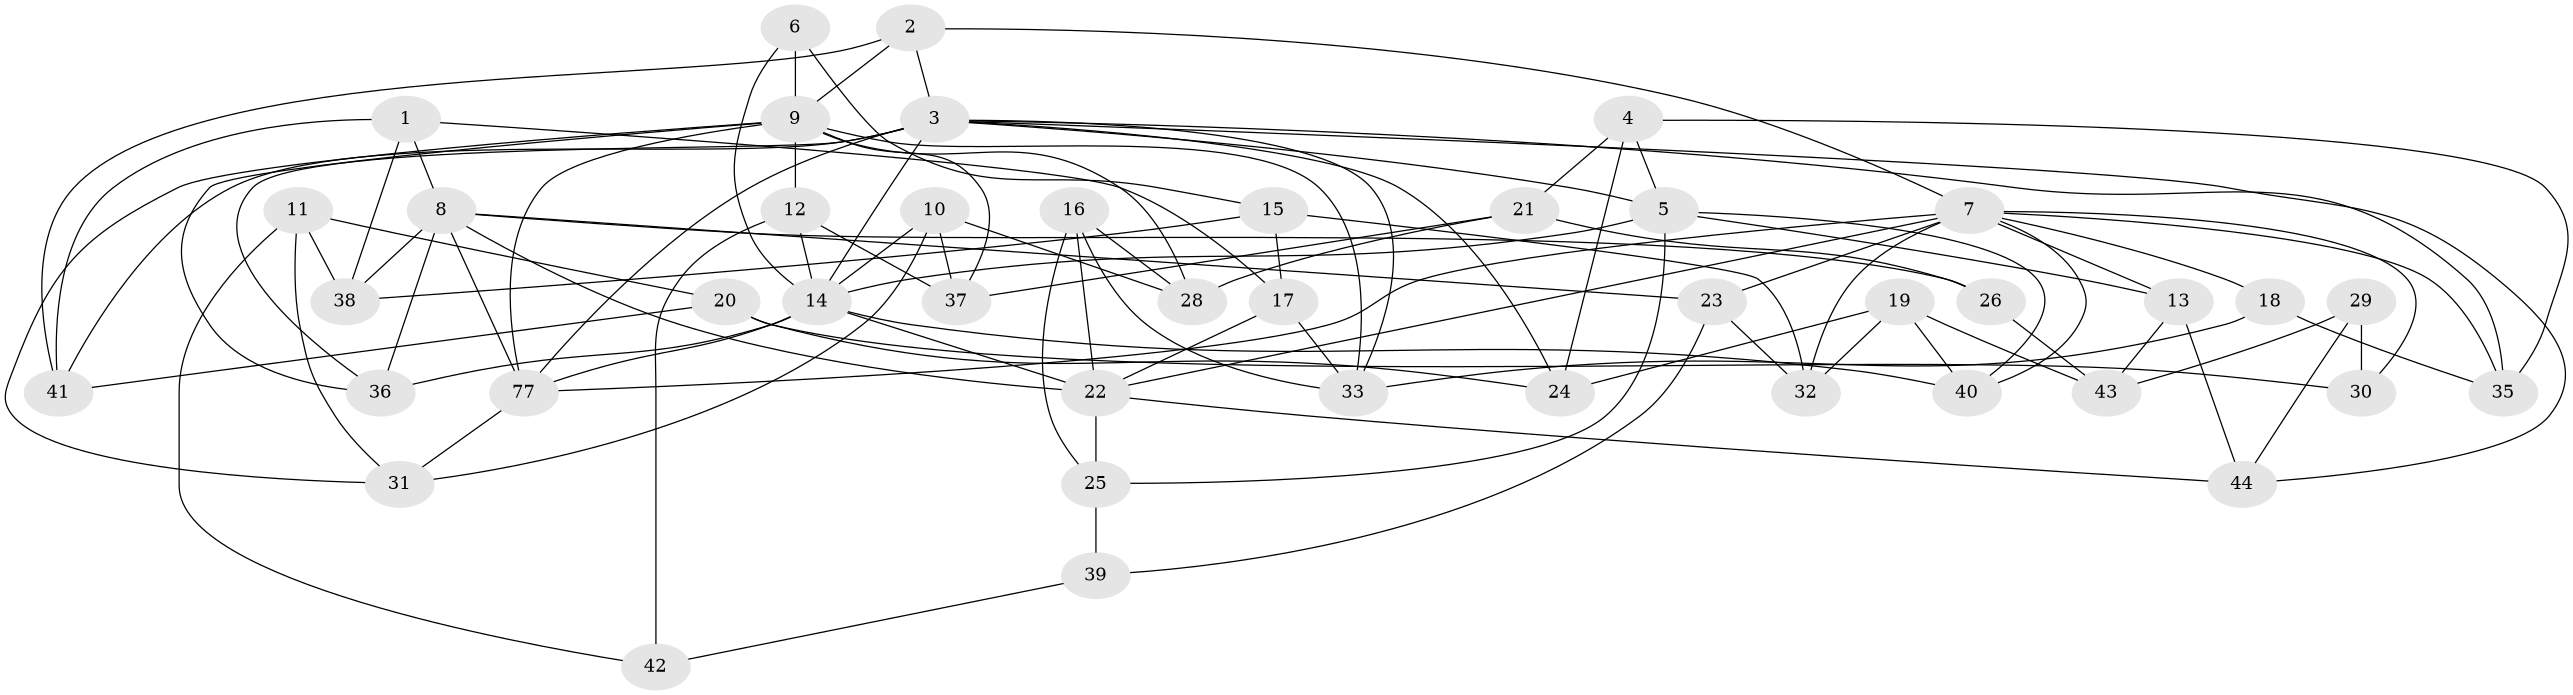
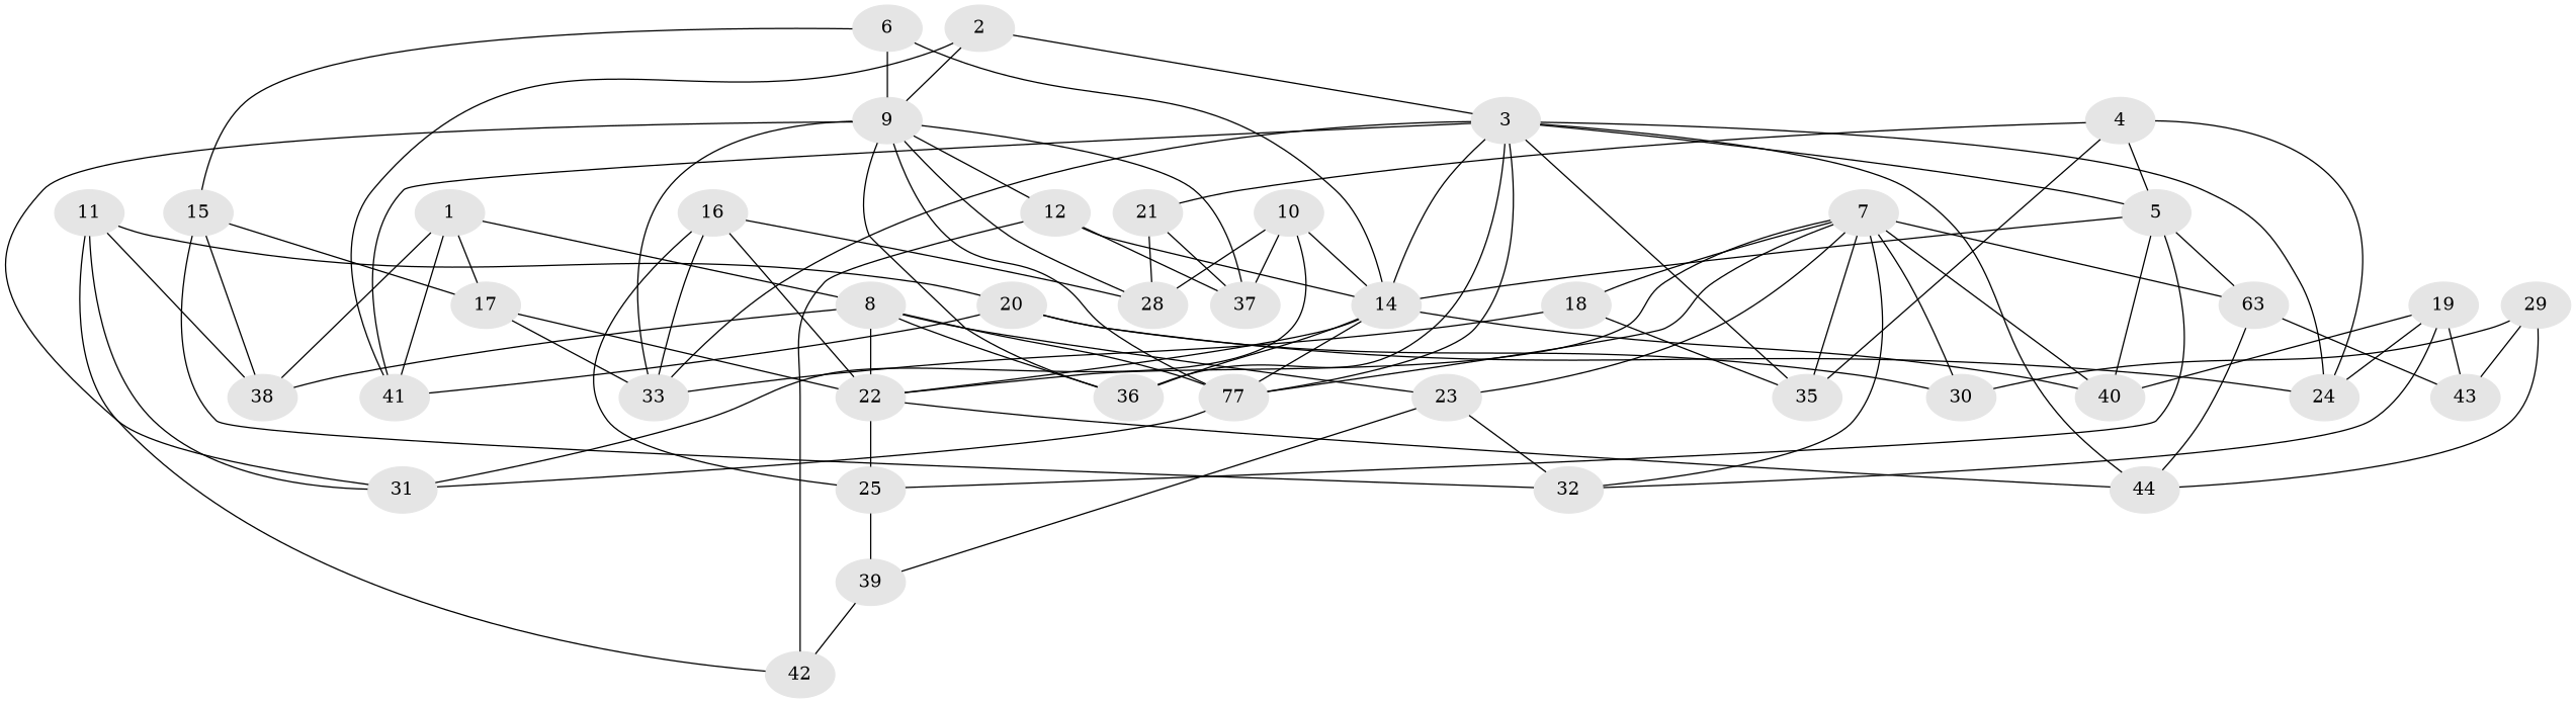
  graph {
    node [color=gray90 style=filled]
    edge [weight=1.0]
    1
    8
    17
    38
    41
    n6 [label=77]
    36
    22
    23
-   26
    33
    2
    3
    7
    9
    5
    14
    24
    35
    44
-   13
+   13 [label=63]
    40
    18
    30
    32
    12
    28
    31
    37
    25
    39
    42
    4
    21
    43
    6
    15
    10
    11
    20
    16
    19
    29
    1 -- 8
    1 -- 17
    1 -- 38
    1 -- 41
    8 -- 38
    8 -- n6 [weight=2.0]
    8 -- 36
    8 -- 22 [weight=2.0]
    8 -- 23
-   8 -- 26 [weight=2.0]
    17 -- 22
    17 -- 33
    n6 -- 31
    22 -- 44
    22 -- 25
    23 -- 32
    23 -- 39
-   26 -- 43
    2 -- 41
    2 -- 3
-   2 -- 7
    2 -- 9
    3 -- 41
    3 -- n6 [weight=2.0]
    3 -- 36
    3 -- 33
    3 -- 5
    3 -- 14
    3 -- 24
    3 -- 35
    3 -- 44
    7 -- n6
    7 -- 22
    7 -- 23
    7 -- 35
    7 -- 13
    7 -- 40
    7 -- 18
    7 -- 30
    7 -- 32
    9 -- n6
    9 -- 36
    9 -- 33
    9 -- 12
    9 -- 28
    9 -- 31
    9 -- 37
    5 -- 14 [weight=4.0]
    5 -- 13
    5 -- 40
    5 -- 25
    14 -- n6
    14 -- 36
    14 -- 22
    14 -- 40
    13 -- 44
    13 -- 43
    18 -- 33
    18 -- 35
    12 -- 14
    12 -- 37
    12 -- 42
    25 -- 39
    39 -- 42
    4 -- 5
    4 -- 24
    4 -- 35
    4 -- 21
-   21 -- 26
    21 -- 28
    21 -- 37
    6 -- 9 [weight=2.0]
    6 -- 14
    6 -- 15
    15 -- 17
    15 -- 38
    15 -- 32
    10 -- 14
    10 -- 28
    10 -- 31
    10 -- 37
    11 -- 38
    11 -- 31
    11 -- 42
    11 -- 20
    20 -- 41
    20 -- 24
    20 -- 30
    16 -- 22
    16 -- 33
    16 -- 28
    16 -- 25
    19 -- 24
    19 -- 40
    19 -- 32
    19 -- 43
    29 -- 44
    29 -- 30
    29 -- 43
  }
